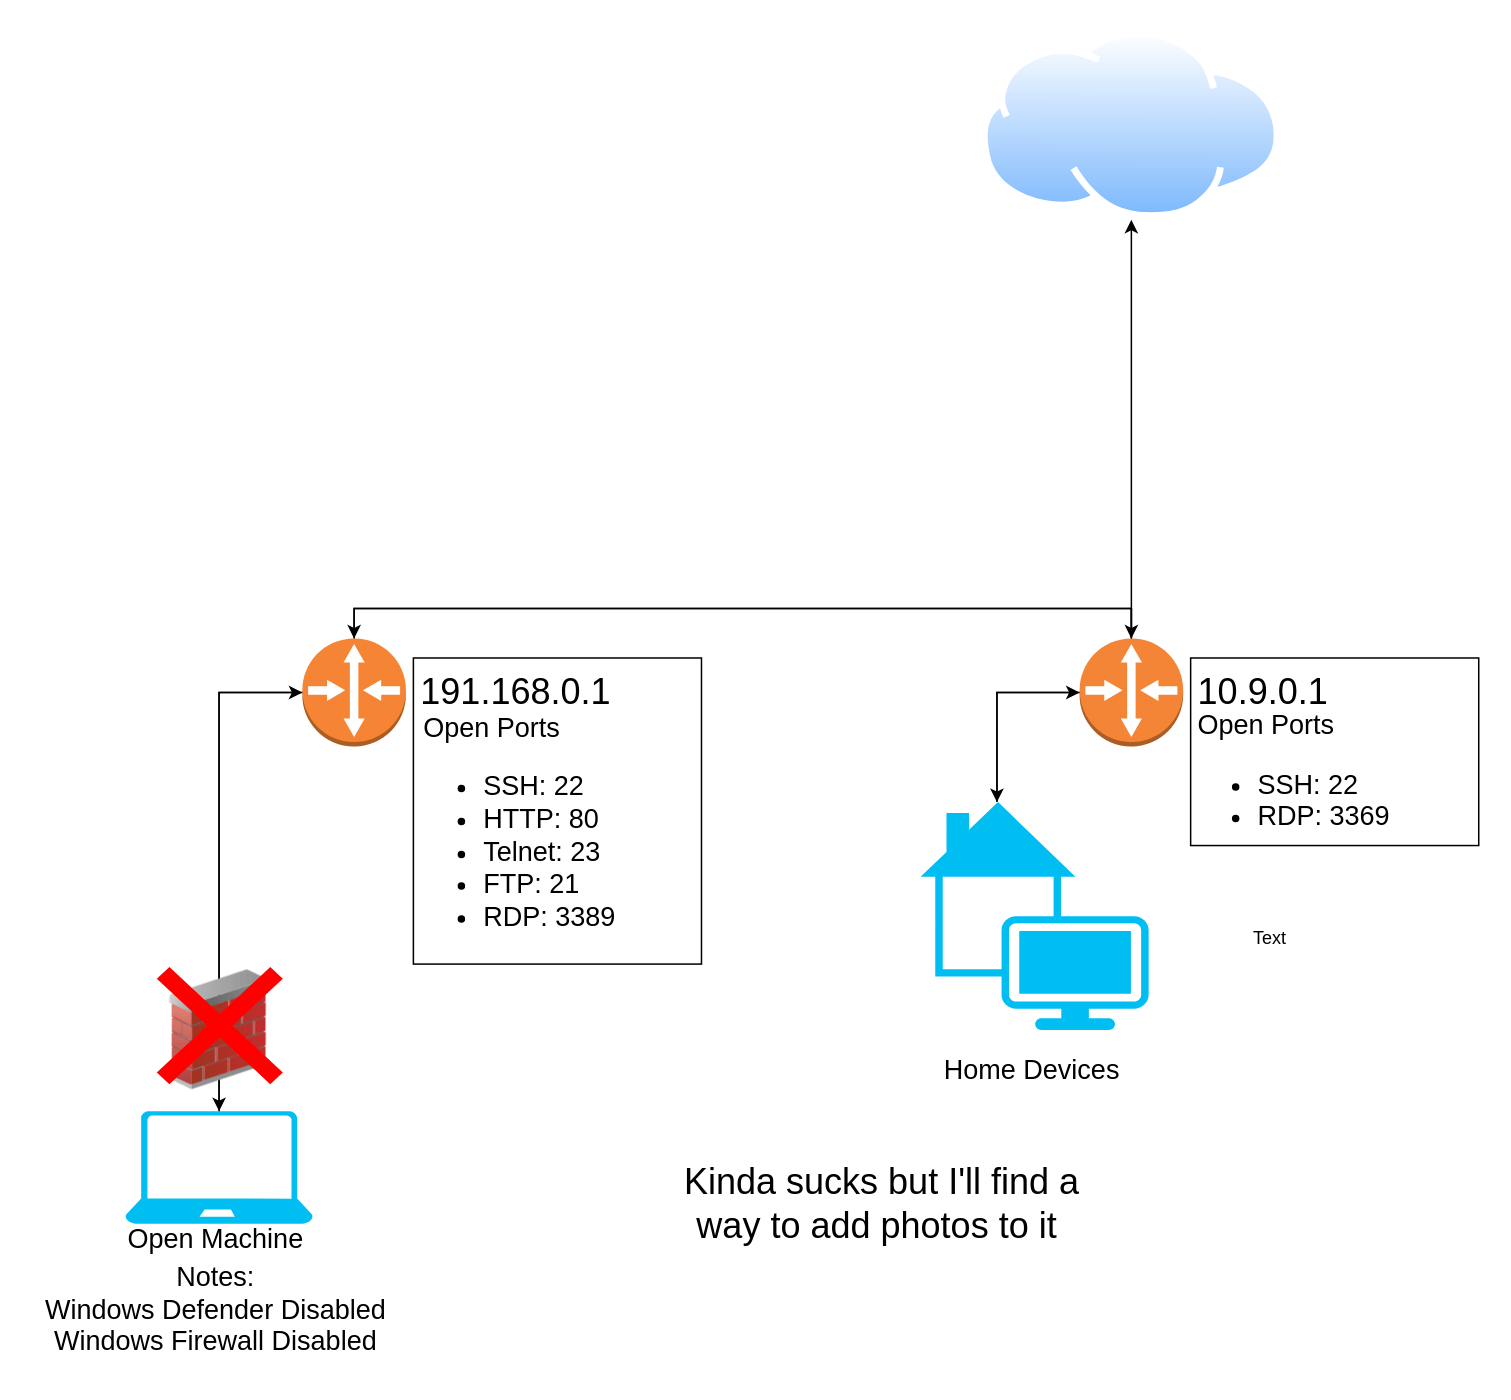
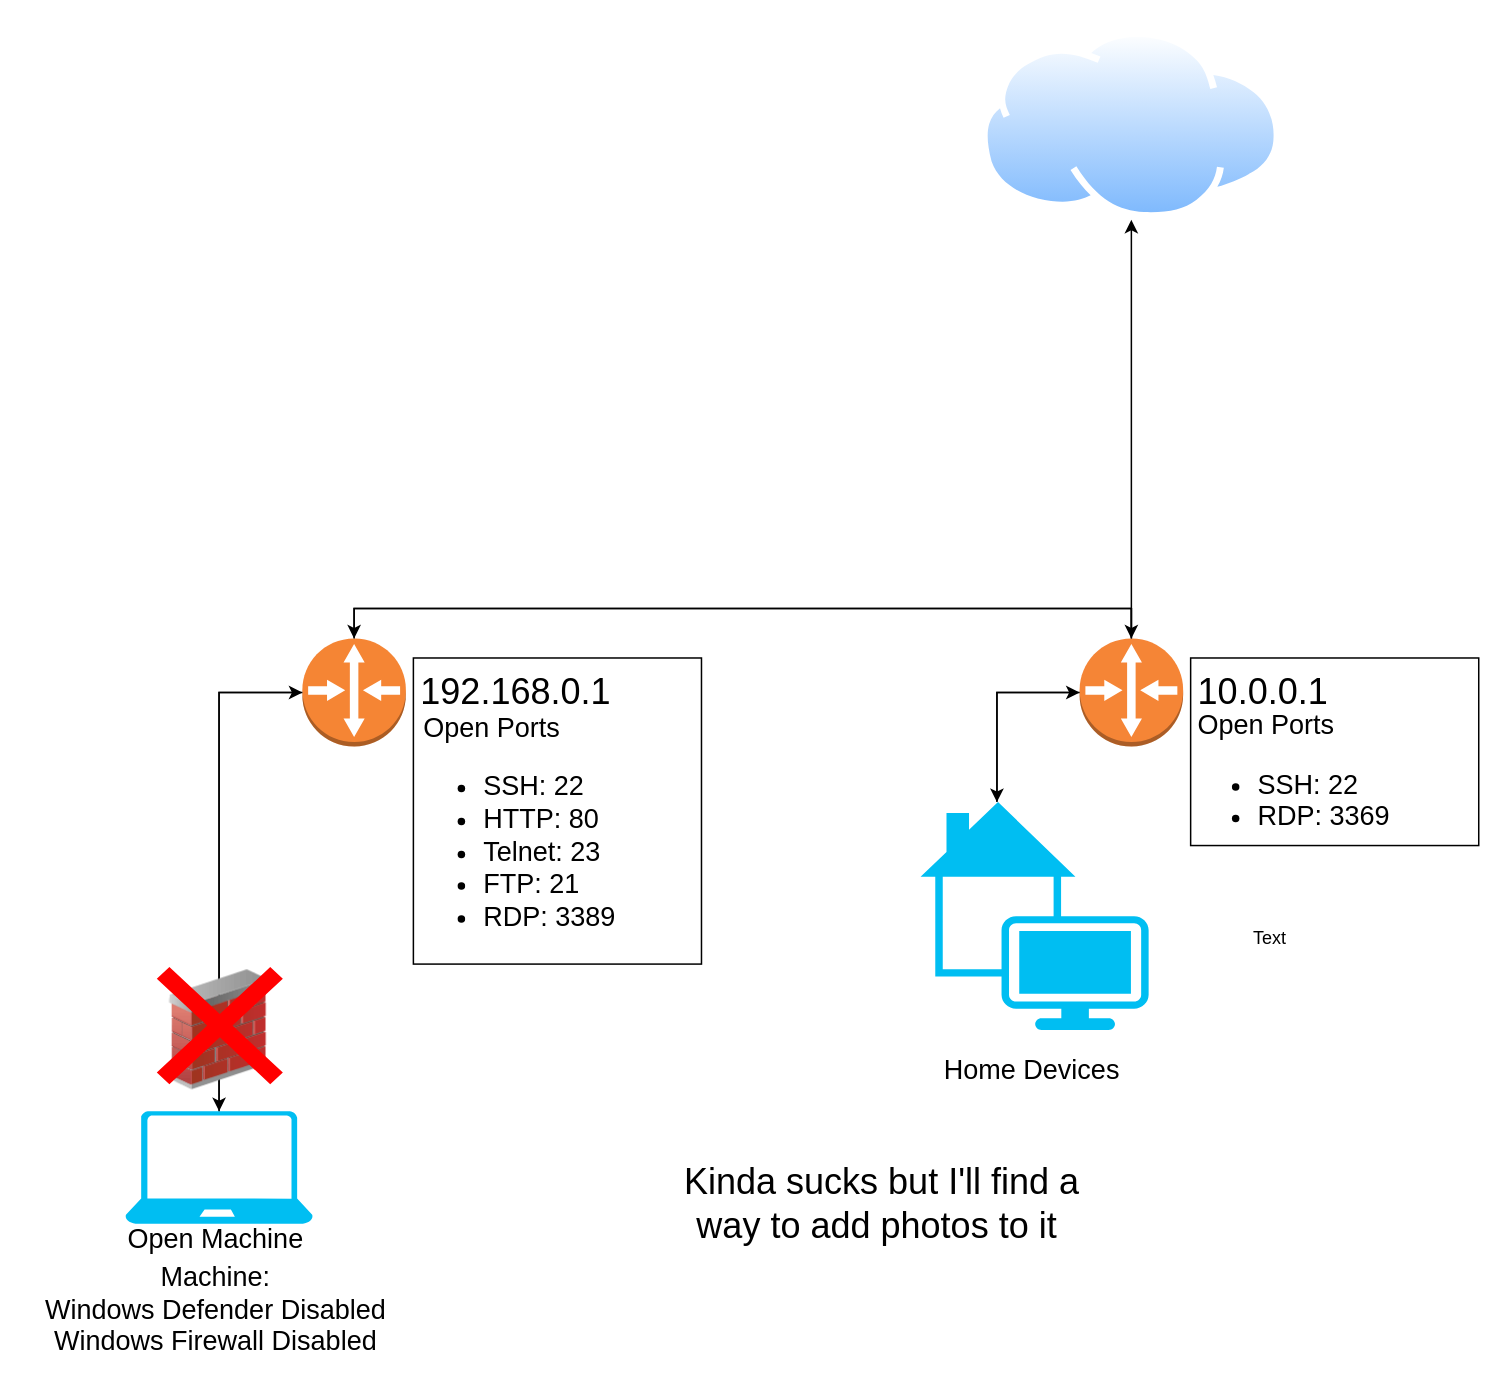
  <mxCell id="0" />
  <mxCell id="1" parent="0" />
  <mxCell id="2" value="" style="rounded=0;whiteSpace=wrap;html=1;" vertex="1" parent="1"><mxGeometry x="793" y="438" width="192" height="125" as="geometry" /></mxCell>
  <mxCell id="3" value="" style="rounded=0;whiteSpace=wrap;html=1;" vertex="1" parent="1"><mxGeometry x="275" y="438" width="192" height="204" as="geometry" /></mxCell>
  <mxCell id="4" value="" style="verticalLabelPosition=bottom;html=1;verticalAlign=top;align=center;strokeColor=none;fillColor=#00BEF2;shape=mxgraph.azure.laptop;pointerEvents=1;" vertex="1" parent="1"><mxGeometry x="83" y="740" width="125" height="75" as="geometry" /></mxCell>
  <mxCell id="5" value="" style="outlineConnect=0;dashed=0;verticalLabelPosition=bottom;verticalAlign=top;align=center;html=1;shape=mxgraph.aws3.router;fillColor=#F58534;gradientColor=none;" vertex="1" parent="1"><mxGeometry x="201" y="425" width="69" height="72" as="geometry" /></mxCell>
  <mxCell id="6" style="edgeStyle=orthogonalEdgeStyle;rounded=0;orthogonalLoop=1;jettySize=auto;html=1;exitX=0.5;exitY=0;exitDx=0;exitDy=0;exitPerimeter=0;entryX=0.5;entryY=1;entryDx=0;entryDy=0;" edge="1" parent="1" source="7" target="13"><mxGeometry relative="1" as="geometry" /></mxCell>
  <mxCell id="7" value="" style="outlineConnect=0;dashed=0;verticalLabelPosition=bottom;verticalAlign=top;align=center;html=1;shape=mxgraph.aws3.router;fillColor=#F58536;gradientColor=none;" vertex="1" parent="1"><mxGeometry x="719" y="425" width="69" height="72" as="geometry" /></mxCell>
- <mxCell id="8" value="&lt;font style=&quot;font-size: 24px;&quot;&gt;191.168.0.1&lt;/font&gt;" style="text;html=1;align=center;verticalAlign=middle;resizable=0;points=[];autosize=1;strokeColor=none;fillColor=none;" vertex="1" parent="1"><mxGeometry x="270" y="440.5" width="145" height="41" as="geometry" /></mxCell>
- <mxCell id="9" value="&lt;font style=&quot;font-size: 24px;&quot;&gt;10.9.0.1&lt;/font&gt;" style="text;html=1;align=center;verticalAlign=middle;resizable=0;points=[];autosize=1;strokeColor=none;fillColor=none;" vertex="1" parent="1"><mxGeometry x="788" y="440.5" width="105" height="41" as="geometry" /></mxCell>
+ <mxCell id="8" value="&lt;font style=&quot;font-size: 24px;&quot;&gt;192.168.0.1&lt;/font&gt;" style="text;html=1;align=center;verticalAlign=middle;resizable=0;points=[];autosize=1;strokeColor=none;fillColor=none;" vertex="1" parent="1"><mxGeometry x="270" y="440.5" width="145" height="41" as="geometry" /></mxCell>
+ <mxCell id="9" value="&lt;font style=&quot;font-size: 24px;&quot;&gt;10.0.0.1&lt;/font&gt;" style="text;html=1;align=center;verticalAlign=middle;resizable=0;points=[];autosize=1;strokeColor=none;fillColor=none;" vertex="1" parent="1"><mxGeometry x="788" y="440.5" width="105" height="41" as="geometry" /></mxCell>
  <mxCell id="10" value="&lt;font style=&quot;font-size: 18px;&quot;&gt;Open Ports&lt;br&gt;&lt;ul&gt;&lt;li&gt;&lt;font style=&quot;font-size: 18px;&quot;&gt;SSH: 22&lt;/font&gt;&lt;/li&gt;&lt;li&gt;&lt;font style=&quot;font-size: 18px;&quot;&gt;HTTP: 80&lt;/font&gt;&lt;/li&gt;&lt;li&gt;&lt;font style=&quot;font-size: 18px;&quot;&gt;Telnet: 23&lt;/font&gt;&lt;/li&gt;&lt;li&gt;FTP: 21&lt;/li&gt;&lt;li&gt;RDP: 3389&lt;/li&gt;&lt;/ul&gt;&lt;/font&gt;" style="text;html=1;align=left;verticalAlign=middle;resizable=0;points=[];autosize=1;strokeColor=none;fillColor=none;" vertex="1" parent="1"><mxGeometry x="280" y="468" width="146" height="178" as="geometry" /></mxCell>
  <mxCell id="11" value="&lt;font style=&quot;font-size: 18px;&quot;&gt;Open Ports&lt;br&gt;&lt;ul&gt;&lt;li&gt;&lt;font style=&quot;font-size: 18px;&quot;&gt;SSH: 22&lt;/font&gt;&lt;/li&gt;&lt;li&gt;RDP: 3369&lt;/li&gt;&lt;/ul&gt;&lt;/font&gt;" style="text;html=1;align=left;verticalAlign=middle;resizable=0;points=[];autosize=1;strokeColor=none;fillColor=none;" vertex="1" parent="1"><mxGeometry x="796" y="466" width="146" height="113" as="geometry" /></mxCell>
  <mxCell id="12" value="" style="points=[[0.115,0.05,0],[0.335,0,0],[0.98,0.52,0],[1,0.71,0],[0.68,1,0],[0.065,0.76,0],[0,0.33,0],[0.68,0.33,0]];verticalLabelPosition=bottom;sketch=0;html=1;verticalAlign=top;aspect=fixed;align=center;pointerEvents=1;shape=mxgraph.cisco19.home_office;fillColor=#00BEF2;strokeColor=none;" vertex="1" parent="1"><mxGeometry x="613" y="534" width="152" height="152" as="geometry" /></mxCell>
  <mxCell id="13" value="" style="image;aspect=fixed;perimeter=ellipsePerimeter;html=1;align=center;shadow=0;dashed=0;spacingTop=3;image=img/lib/active_directory/internet_cloud.svg;" vertex="1" parent="1"><mxGeometry x="653.5" y="20" width="200" height="126" as="geometry" /></mxCell>
  <mxCell id="14" style="edgeStyle=orthogonalEdgeStyle;rounded=0;orthogonalLoop=1;jettySize=auto;html=1;exitX=0.5;exitY=0;exitDx=0;exitDy=0;exitPerimeter=0;entryX=0.5;entryY=0;entryDx=0;entryDy=0;entryPerimeter=0;" edge="1" parent="1" source="5" target="7"><mxGeometry relative="1" as="geometry" /></mxCell>
  <mxCell id="15" style="edgeStyle=orthogonalEdgeStyle;rounded=0;orthogonalLoop=1;jettySize=auto;html=1;exitX=0.5;exitY=0;exitDx=0;exitDy=0;exitPerimeter=0;entryX=0;entryY=0.5;entryDx=0;entryDy=0;entryPerimeter=0;" edge="1" parent="1" source="4" target="5"><mxGeometry relative="1" as="geometry" /></mxCell>
  <mxCell id="16" style="edgeStyle=orthogonalEdgeStyle;rounded=0;orthogonalLoop=1;jettySize=auto;html=1;exitX=0;exitY=0.5;exitDx=0;exitDy=0;exitPerimeter=0;entryX=0.5;entryY=0;entryDx=0;entryDy=0;entryPerimeter=0;" edge="1" parent="1" source="5" target="4"><mxGeometry relative="1" as="geometry" /></mxCell>
  <mxCell id="17" style="edgeStyle=orthogonalEdgeStyle;rounded=0;orthogonalLoop=1;jettySize=auto;html=1;exitX=0.335;exitY=0;exitDx=0;exitDy=0;exitPerimeter=0;entryX=0;entryY=0.5;entryDx=0;entryDy=0;entryPerimeter=0;" edge="1" parent="1" source="12" target="7"><mxGeometry relative="1" as="geometry" /></mxCell>
  <mxCell id="18" style="edgeStyle=orthogonalEdgeStyle;rounded=0;orthogonalLoop=1;jettySize=auto;html=1;exitX=0;exitY=0.5;exitDx=0;exitDy=0;exitPerimeter=0;entryX=0.335;entryY=0;entryDx=0;entryDy=0;entryPerimeter=0;" edge="1" parent="1" source="7" target="12"><mxGeometry relative="1" as="geometry" /></mxCell>
  <mxCell id="19" style="edgeStyle=orthogonalEdgeStyle;rounded=0;orthogonalLoop=1;jettySize=auto;html=1;exitX=0.5;exitY=0;exitDx=0;exitDy=0;exitPerimeter=0;entryX=0.5;entryY=0;entryDx=0;entryDy=0;entryPerimeter=0;" edge="1" parent="1" source="7" target="5"><mxGeometry relative="1" as="geometry" /></mxCell>
  <mxCell id="20" value="&lt;font style=&quot;font-size: 18px;&quot;&gt;Open Machine&lt;/font&gt;" style="text;html=1;align=center;verticalAlign=middle;resizable=0;points=[];autosize=1;strokeColor=none;fillColor=none;" vertex="1" parent="1"><mxGeometry x="80" y="809" width="126" height="34" as="geometry" /></mxCell>
  <mxCell id="21" value="&lt;font style=&quot;font-size: 18px;&quot;&gt;Home Devices&lt;/font&gt;" style="text;html=1;align=center;verticalAlign=middle;resizable=0;points=[];autosize=1;strokeColor=none;fillColor=none;" vertex="1" parent="1"><mxGeometry x="619" y="696" width="135" height="34" as="geometry" /></mxCell>
  <mxCell id="22" value="" style="image;html=1;image=img/lib/clip_art/networking/Firewall_02_128x128.png" vertex="1" parent="1"><mxGeometry x="106" y="646" width="80" height="80" as="geometry" /></mxCell>
  <mxCell id="23" value="" style="shape=mxgraph.mockup.markup.redX;fillColor=#ff0000;html=1;shadow=0;whiteSpace=wrap;strokeColor=none;" vertex="1" parent="1"><mxGeometry x="104" y="644" width="84" height="78" as="geometry" /></mxCell>
- <mxCell id="24" value="&lt;span style=&quot;font-size: 18px;&quot;&gt;Notes:&lt;br&gt;Windows Defender Disabled&lt;/span&gt;&lt;div&gt;&lt;span style=&quot;font-size: 18px;&quot;&gt;Windows Firewall Disabled&lt;/span&gt;&lt;/div&gt;" style="text;html=1;align=center;verticalAlign=middle;resizable=0;points=[];autosize=1;strokeColor=none;fillColor=none;" vertex="1" parent="1"><mxGeometry x="20.5" y="834" width="245" height="77" as="geometry" /></mxCell>
+ <mxCell id="24" value="&lt;span style=&quot;font-size: 18px;&quot;&gt;Machine:&lt;br&gt;Windows Defender Disabled&lt;/span&gt;&lt;div&gt;&lt;span style=&quot;font-size: 18px;&quot;&gt;Windows Firewall Disabled&lt;/span&gt;&lt;/div&gt;" style="text;html=1;align=center;verticalAlign=middle;resizable=0;points=[];autosize=1;strokeColor=none;fillColor=none;" vertex="1" parent="1"><mxGeometry x="20.5" y="834" width="245" height="77" as="geometry" /></mxCell>
  <mxCell id="25" value="Text" style="text;html=1;align=center;verticalAlign=middle;whiteSpace=wrap;rounded=0;" vertex="1" parent="1"><mxGeometry x="816" y="610" width="60" height="30" as="geometry" /></mxCell>
  <mxCell id="26" value="&lt;font style=&quot;font-size: 24px;&quot;&gt;Kinda sucks but I'll find a way to add photos to it&amp;nbsp;&lt;/font&gt;" style="text;html=1;align=center;verticalAlign=middle;whiteSpace=wrap;rounded=0;" vertex="1" parent="1"><mxGeometry x="441" y="787" width="293" height="30" as="geometry" /></mxCell>
